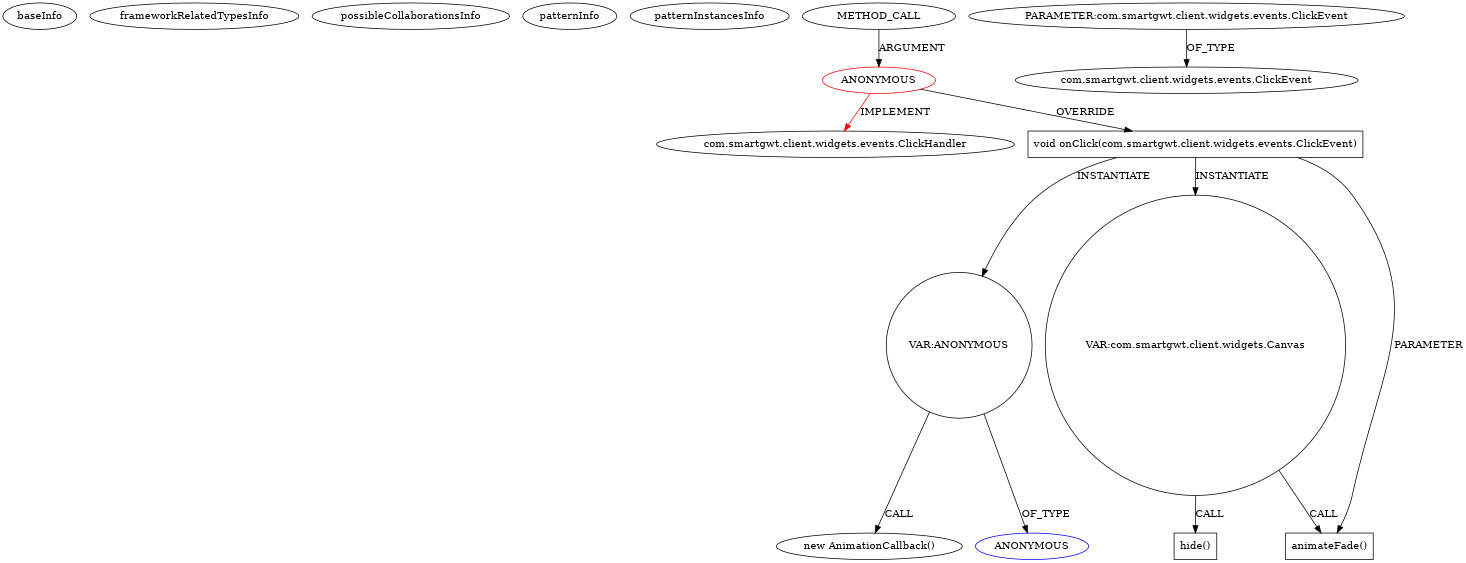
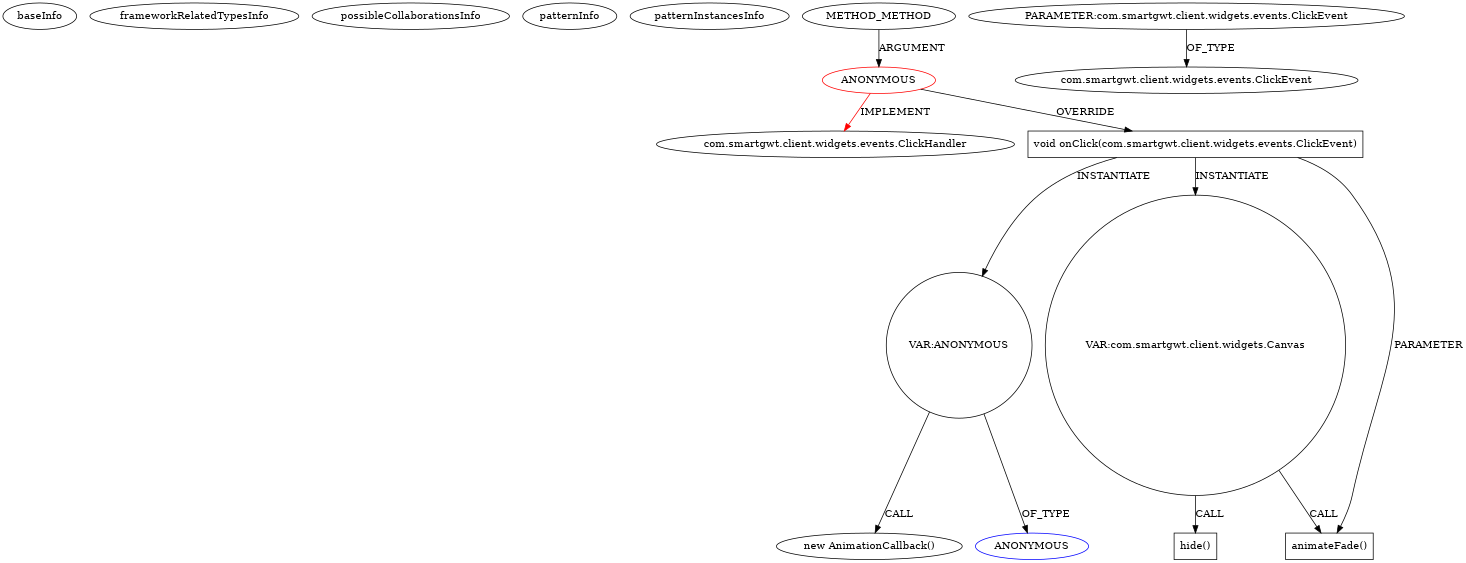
  digraph {
    node [isFrameworkType=false]
    baseInfo [category=pattern graphId=1356 isAnonymous=true possibleRelation=true isFrameworkType=""]
    frameworkRelatedTypesInfo [0="com.smartgwt.client.widgets.events.ClickHandler" isFrameworkType=""]
    possibleCollaborationsInfo [0="1356~INSTANTIATION-OVERRIDING_METHOD_DECLARATION-~com.smartgwt.client.widgets.events.ClickHandler ~com.smartgwt.client.widgets.AnimationCallback ~true~true" isFrameworkType=""]
    patternInfo [frequency=2.0 patternRootClient=0 isFrameworkType=""]
    patternInstancesInfo [0="Namrack-TeachToLearn~/Namrack-TeachToLearn/TeachToLearn-master/TeachToLearn/src/ttl/client/layout/MainLayout.java~void createMiddleBar()~350" isFrameworkType=""]
    n6 [label="com.smartgwt.client.widgets.events.ClickHandler" vertexType=FRAMEWORK_INTERFACE_TYPE]
    n7 [color=red label=ANONYMOUS vertexType=ROOT_ANONYMOUS_DECLARATION]
    n8 [label="void onClick(com.smartgwt.client.widgets.events.ClickEvent)" shape=box vertexType=OVERRIDING_METHOD_DECLARATION]
    n9 [label="VAR:ANONYMOUS" shape=circle vertexType=VARIABLE_EXPRESION]
    n10 [label="VAR:com.smartgwt.client.widgets.Canvas" shape=circle vertexType=VARIABLE_EXPRESION]
    n11 [label="animateFade()" shape=box vertexType=INSIDE_CALL]
-   n12 [label=METHOD_CALL vertexType=OUTSIDE_CALL]
+   n12 [label=METHOD_METHOD vertexType=OUTSIDE_CALL]
    n13 [color=blue label=ANONYMOUS vertexType=REFERENCE_ANONYMOUS_DECLARATION]
    n14 [label="new AnimationCallback()" vertexType=CONSTRUCTOR_CALL]
    n15 [label="PARAMETER:com.smartgwt.client.widgets.events.ClickEvent" vertexType=PARAMETER_DECLARATION]
    n16 [label="com.smartgwt.client.widgets.events.ClickEvent" vertexType=FRAMEWORK_CLASS_TYPE]
    n17 [label="hide()" shape=box vertexType=INSIDE_CALL]
    n7 -> n6 [color=red label=IMPLEMENT]
    n7 -> n8 [label=OVERRIDE]
    n8 -> n9 [label=INSTANTIATE]
    n8 -> n10 [label=INSTANTIATE]
    n8 -> n11 [label=PARAMETER]
    n9 -> n13 [label=OF_TYPE]
    n9 -> n14 [label=CALL]
    n10 -> n11 [label=CALL]
    n10 -> n17 [label=CALL]
    n12 -> n7 [label=ARGUMENT]
    n15 -> n16 [label=OF_TYPE]
  }
